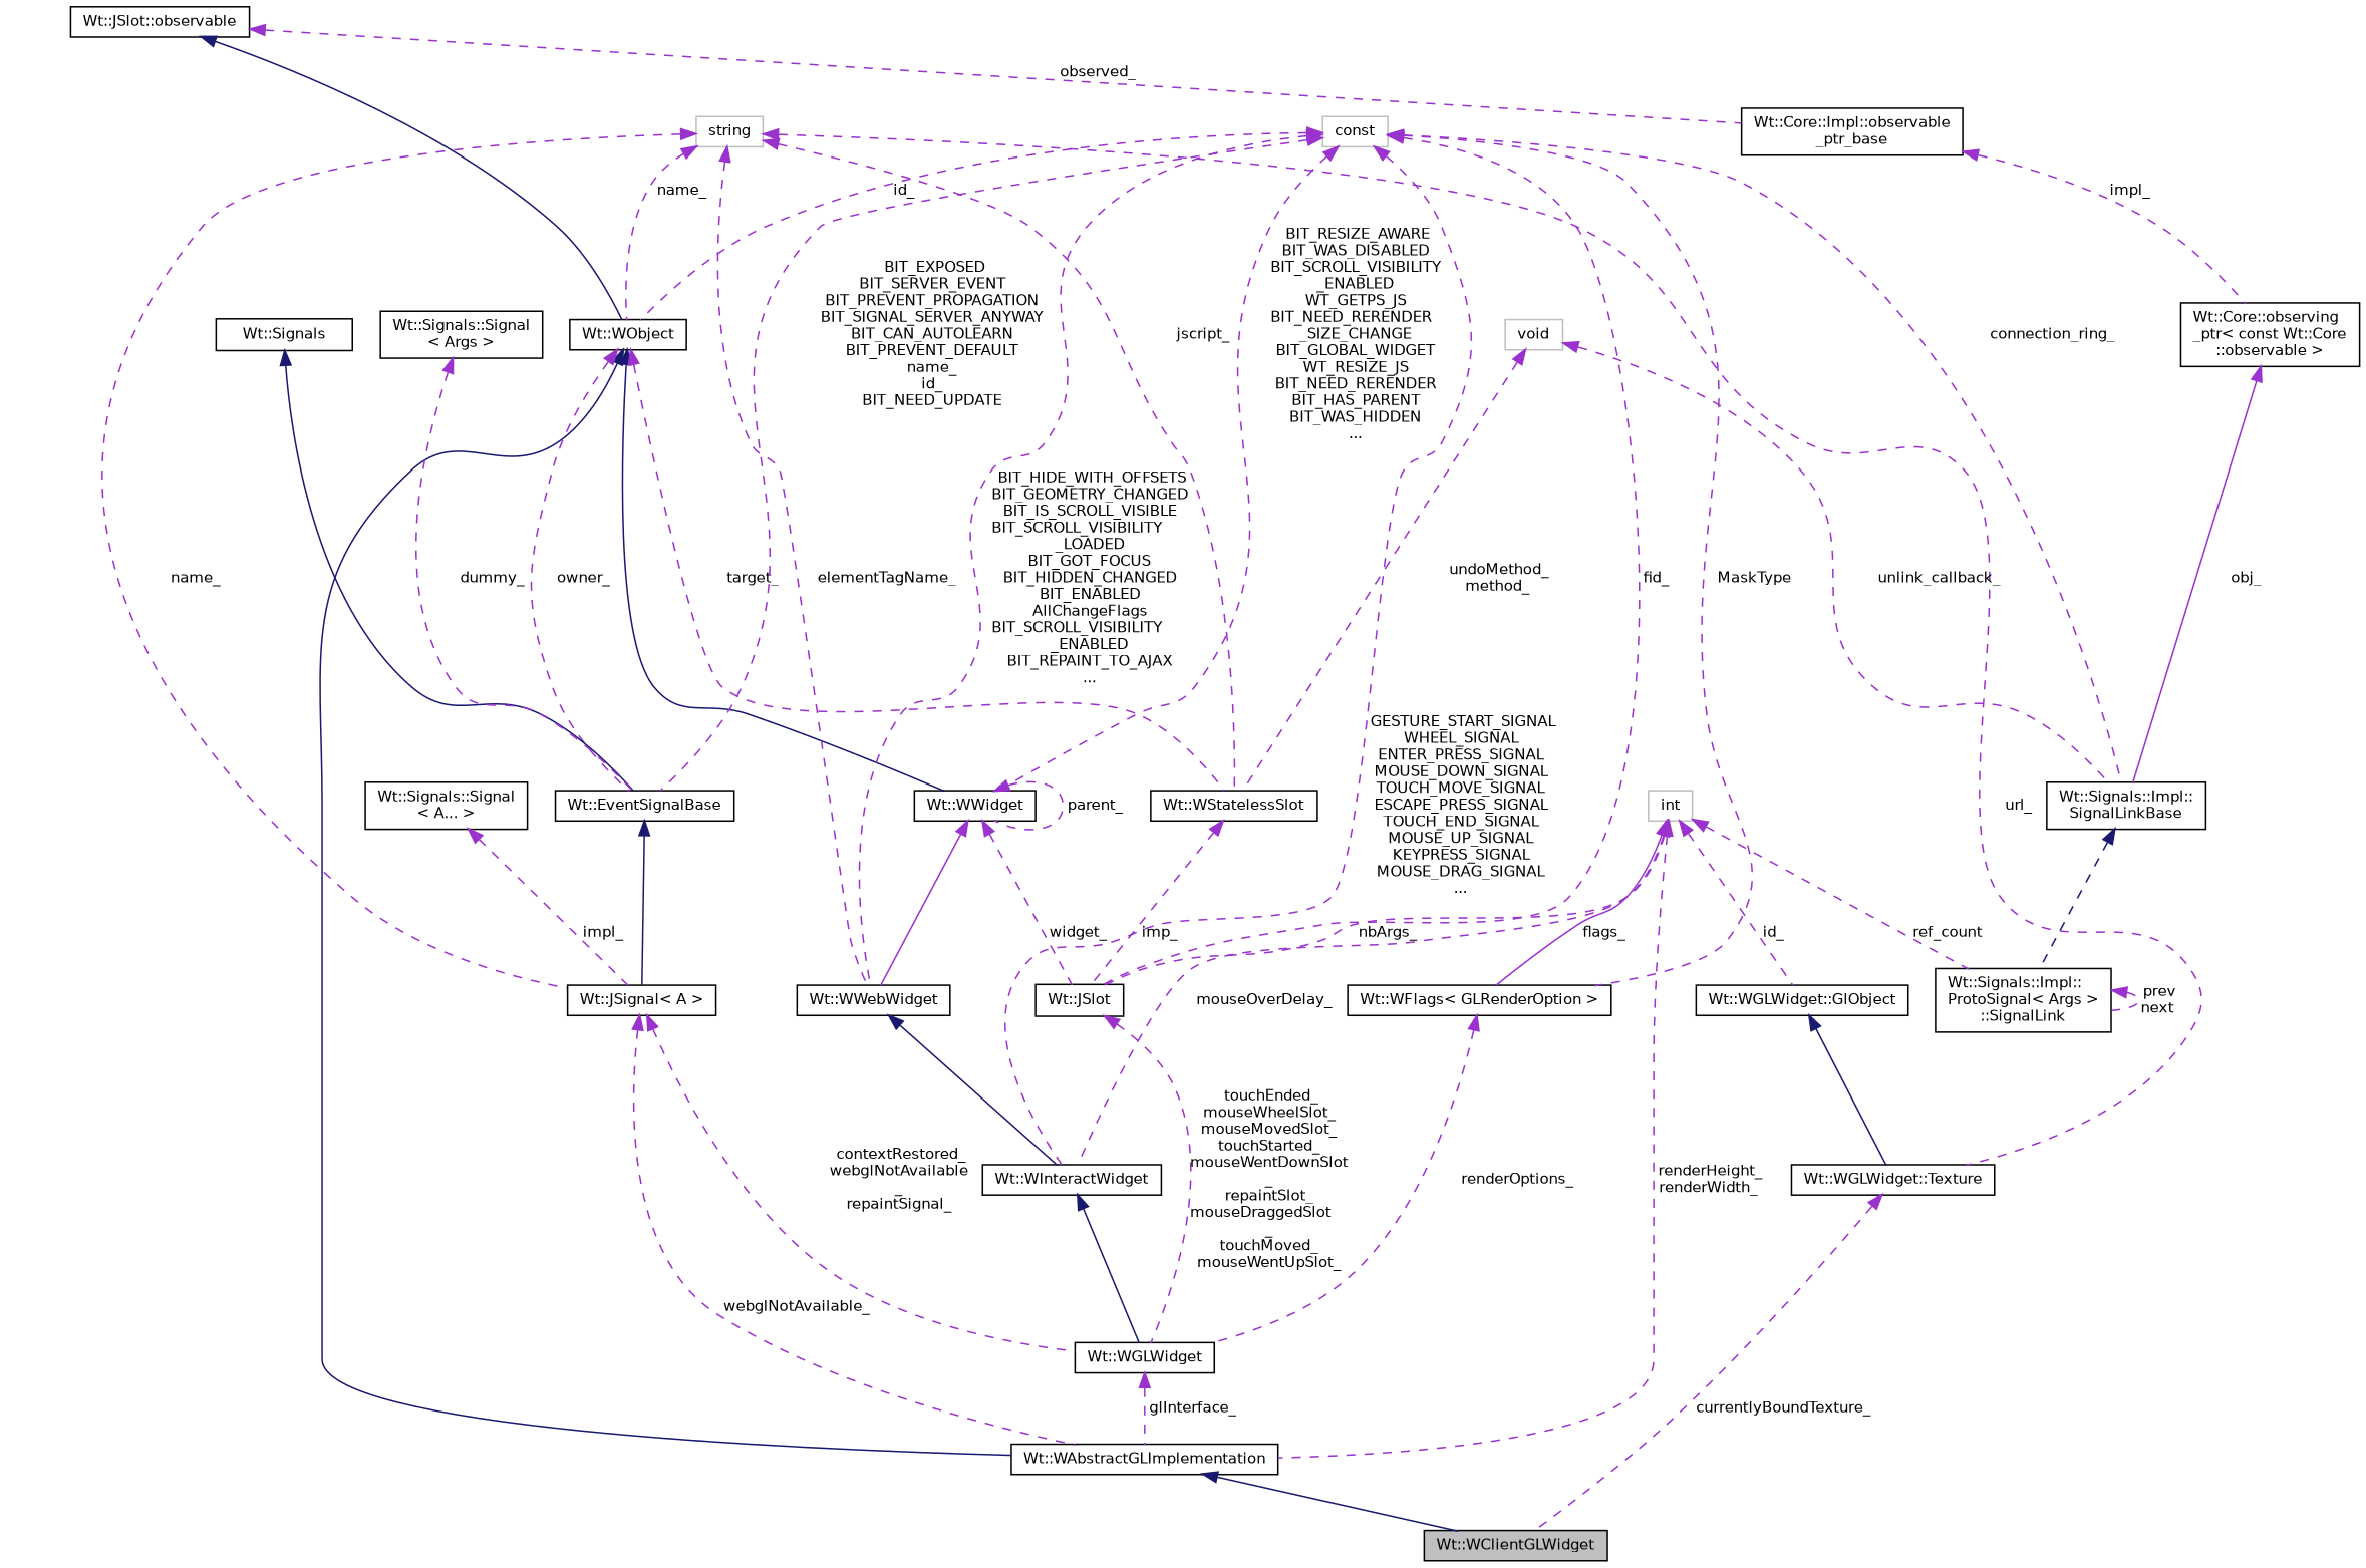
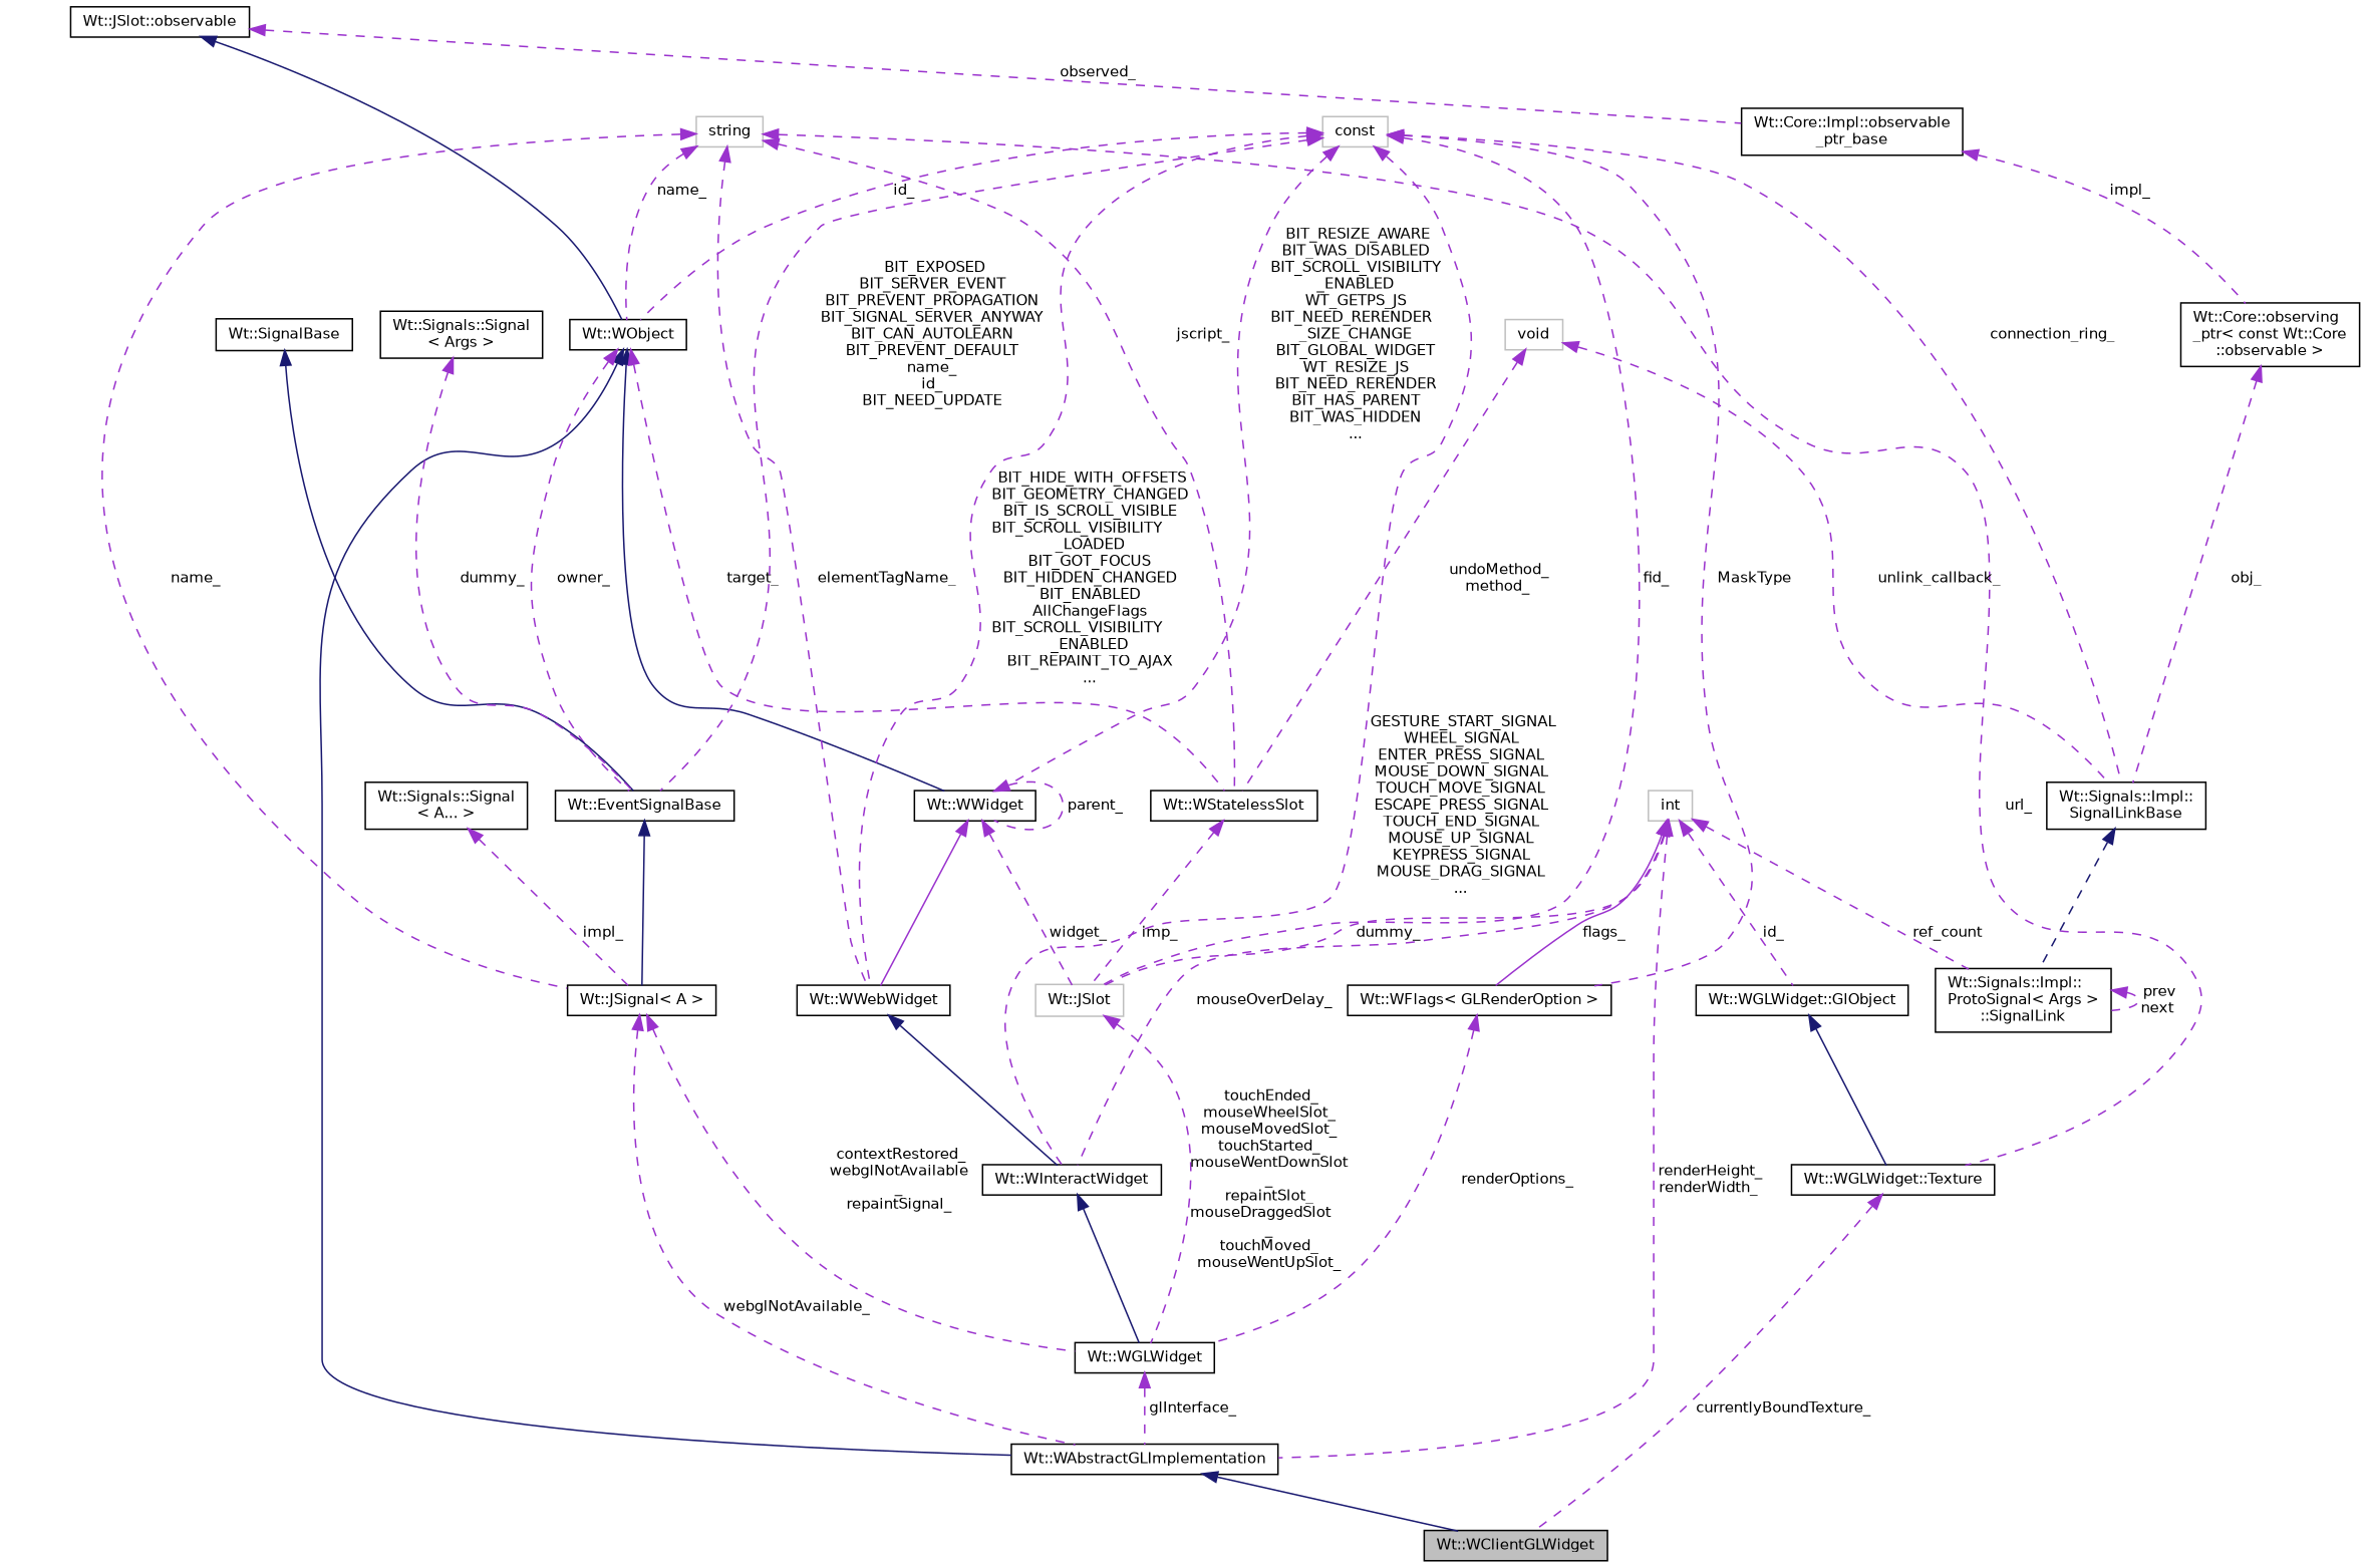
  digraph {
    rankdir=TB
    node [color=black fillcolor=white fontname=Helvetica fontsize=10 shape=record style=filled]
    edge [color=darkorchid3 dir=back fontname=Helvetica fontsize=10 labelfontname=Helvetica labelfontsize=10 style=dashed]
    n1 [fillcolor=grey75 fontcolor=black height=0.2 label="Wt::WClientGLWidget" width=0.4]
    n2 [height=0.2 label="Wt::WAbstractGLImplementation" width=0.4]
    n3 [height=0.2 label="Wt::WObject" width=0.4]
    n4 [height=0.2 label="Wt::EventSignalBase" width=0.4]
    n5 [height=0.2 label="Wt::WWidget" width=0.4]
    n6 [height=0.2 label="Wt::WStatelessSlot" width=0.4]
    n7 [height=0.2 label="Wt::JSignal\< A \>" width=0.4]
    n8 [height=0.2 label="Wt::WWebWidget" width=0.4]
-   n9 [height=0.2 label="Wt::JSlot" width=0.4]
+   n9 [color=grey75 height=0.2 label="Wt::JSlot" width=0.4]
    n10 [height=0.2 label="Wt::JSlot::observable" width=0.4]
    n11 [height=0.2 label="Wt::Core::Impl::observable\l_ptr_base" width=0.4]
    n12 [height=0.2 label="Wt::Core::observing\l_ptr\< const Wt::Core\l::observable \>" width=0.4]
    n13 [color=grey75 height=0.2 label=string width=0.4]
    n14 [height=0.2 label="Wt::WGLWidget::Texture" width=0.4]
    n15 [height=0.2 label="Wt::WGLWidget" width=0.4]
    n16 [height=0.2 label="Wt::WInteractWidget" width=0.4]
    n17 [color=grey75 height=0.2 label=const width=0.4]
    n18 [height=0.2 label="Wt::Signals::Impl::\lSignalLinkBase" width=0.4]
    n19 [height=0.2 label="Wt::WFlags\< GLRenderOption \>" width=0.4]
    n20 [height=0.2 label="Wt::Signals::Impl::\lProtoSignal\< Args \>\l::SignalLink" width=0.4]
-   n21 [height=0.2 label="Wt::Signals" width=0.4]
+   n21 [height=0.2 label="Wt::SignalBase" width=0.4]
    n22 [height=0.2 label="Wt::Signals::Signal\l\< Args \>" width=0.4]
    n23 [height=0.2 label="Wt::Signals::Signal\l\< A... \>" width=0.4]
    n24 [color=grey75 height=0.2 label=void width=0.4]
    n25 [color=grey75 height=0.2 label=int width=0.4]
    n26 [height=0.2 label="Wt::WGLWidget::GlObject" width=0.4]
    n2 -> n1 [color=midnightblue style=solid]
    n3 -> n2 [color=midnightblue style=solid]
    n3 -> n4 [label=" owner_"]
    n3 -> n5 [color=midnightblue style=solid]
    n3 -> n6 [label=" target_"]
    n4 -> n7 [color=midnightblue style=solid]
    n5 -> n5 [label=" parent_"]
    n5 -> n8 [style=solid]
    n5 -> n9 [label=" widget_"]
    n6 -> n9 [label=" imp_"]
    n7 -> n2 [label=" webglNotAvailable_"]
    n7 -> n15 [label=" contextRestored_\nwebglNotAvailable\l_\nrepaintSignal_"]
    n8 -> n16 [color=midnightblue style=solid]
    n9 -> n15 [label=" touchEnded_\nmouseWheelSlot_\nmouseMovedSlot_\ntouchStarted_\nmouseWentDownSlot\l_\nrepaintSlot_\nmouseDraggedSlot\l_\ntouchMoved_\nmouseWentUpSlot_"]
    n10 -> n3 [color=midnightblue style=solid]
    n10 -> n11 [label=" observed_"]
    n11 -> n12 [label=" impl_"]
-   n12 -> n18 [label=" obj_" style=solid]
+   n12 -> n18 [label=" obj_"]
    n13 -> n3 [label=" name_"]
    n13 -> n6 [label=" jscript_"]
    n13 -> n7 [label=" name_"]
    n13 -> n8 [label=" elementTagName_"]
    n13 -> n14 [label=" url_"]
    n14 -> n1 [label=" currentlyBoundTexture_"]
    n15 -> n2 [label=" glInterface_"]
    n16 -> n15 [color=midnightblue style=solid]
    n17 -> n3 [label=" id_"]
    n17 -> n4 [label=" BIT_EXPOSED\nBIT_SERVER_EVENT\nBIT_PREVENT_PROPAGATION\nBIT_SIGNAL_SERVER_ANYWAY\nBIT_CAN_AUTOLEARN\nBIT_PREVENT_DEFAULT\nname_\nid_\nBIT_NEED_UPDATE"]
    n17 -> n5 [label=" BIT_RESIZE_AWARE\nBIT_WAS_DISABLED\nBIT_SCROLL_VISIBILITY\l_ENABLED\nWT_GETPS_JS\nBIT_NEED_RERENDER\l_SIZE_CHANGE\nBIT_GLOBAL_WIDGET\nWT_RESIZE_JS\nBIT_NEED_RERENDER\nBIT_HAS_PARENT\nBIT_WAS_HIDDEN\n..."]
    n17 -> n8 [label=" BIT_HIDE_WITH_OFFSETS\nBIT_GEOMETRY_CHANGED\nBIT_IS_SCROLL_VISIBLE\nBIT_SCROLL_VISIBILITY\l_LOADED\nBIT_GOT_FOCUS\nBIT_HIDDEN_CHANGED\nBIT_ENABLED\nAllChangeFlags\nBIT_SCROLL_VISIBILITY\l_ENABLED\nBIT_REPAINT_TO_AJAX\n..."]
    n17 -> n9 [label=" fid_"]
    n17 -> n16 [label=" GESTURE_START_SIGNAL\nWHEEL_SIGNAL\nENTER_PRESS_SIGNAL\nMOUSE_DOWN_SIGNAL\nTOUCH_MOVE_SIGNAL\nESCAPE_PRESS_SIGNAL\nTOUCH_END_SIGNAL\nMOUSE_UP_SIGNAL\nKEYPRESS_SIGNAL\nMOUSE_DRAG_SIGNAL\n..."]
    n17 -> n18 [label=" connection_ring_"]
    n17 -> n19 [label=" MaskType"]
    n18 -> n20 [color=midnightblue]
    n19 -> n15 [label=" renderOptions_"]
    n20 -> n20 [label=" prev\nnext"]
    n21 -> n4 [color=midnightblue style=solid]
    n22 -> n4 [label=" dummy_"]
    n23 -> n7 [label=" impl_"]
    n24 -> n6 [label=" undoMethod_\nmethod_"]
    n24 -> n18 [label=" unlink_callback_"]
    n25 -> n2 [label=" renderHeight_\nrenderWidth_"]
-   n25 -> n9 [label=" nbArgs_"]
+   n25 -> n9 [label=" dummy_"]
    n25 -> n16 [label=" mouseOverDelay_"]
    n25 -> n19 [label=" flags_" style=solid]
    n25 -> n20 [label=" ref_count"]
    n25 -> n26 [label=" id_"]
    n26 -> n14 [color=midnightblue style=solid]
  }
